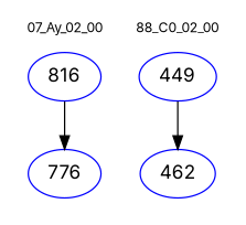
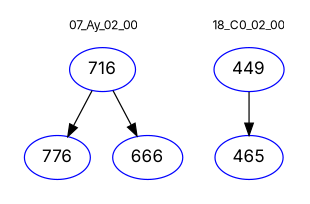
  digraph {
    fontname=Inter
    node [color=blue fontname=Inter]
    edge [color=black fontname=Inter]
-   n1 [label=816]
+   n1 [label=716]
    n2 [label=776]
+   n3 [label=666]
    n4 [label=449]
-   n5 [label=462]
+   n5 [label=465]
    subgraph cluster_1 {
      color=white
      fontsize=10
      label="07_Ay_02_00"
      n1
      n2
+     n3
    }
    subgraph cluster_2 {
      color=white
      fontsize=10
-     label="88_C0_02_00"
+     label="18_C0_02_00"
      n4
      n5
    }
    n1 -> n2
+   n1 -> n3
    n4 -> n5
  }
